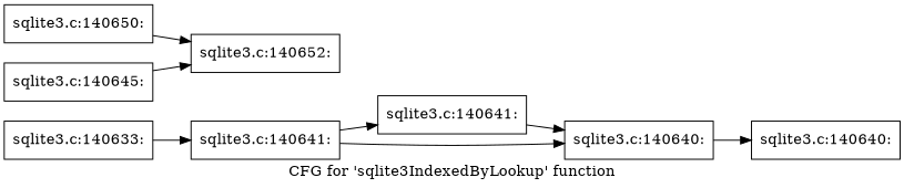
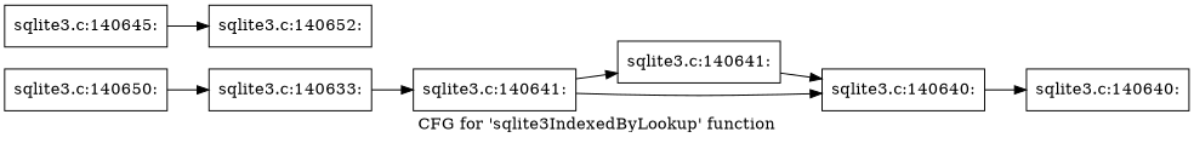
  digraph {
    label="CFG for 'sqlite3IndexedByLookup' function"
    rankdir=LR
    node [shape=record]
    n1 [label="{sqlite3.c:140633:}"]
    n2 [label="{sqlite3.c:140641:}"]
    n3 [label="{sqlite3.c:140641:}"]
    n4 [label="{sqlite3.c:140640:}"]
    n5 [label="{sqlite3.c:140640:}"]
    n6 [label="{sqlite3.c:140650:}"]
    n7 [label="{sqlite3.c:140652:}"]
    n8 [label="{sqlite3.c:140645:}"]
    n1 -> n2
    n2 -> n3
    n2 -> n4
    n3 -> n4
    n4 -> n5
-   n6 -> n7
+   n6 -> n1
    n8 -> n7
  }
